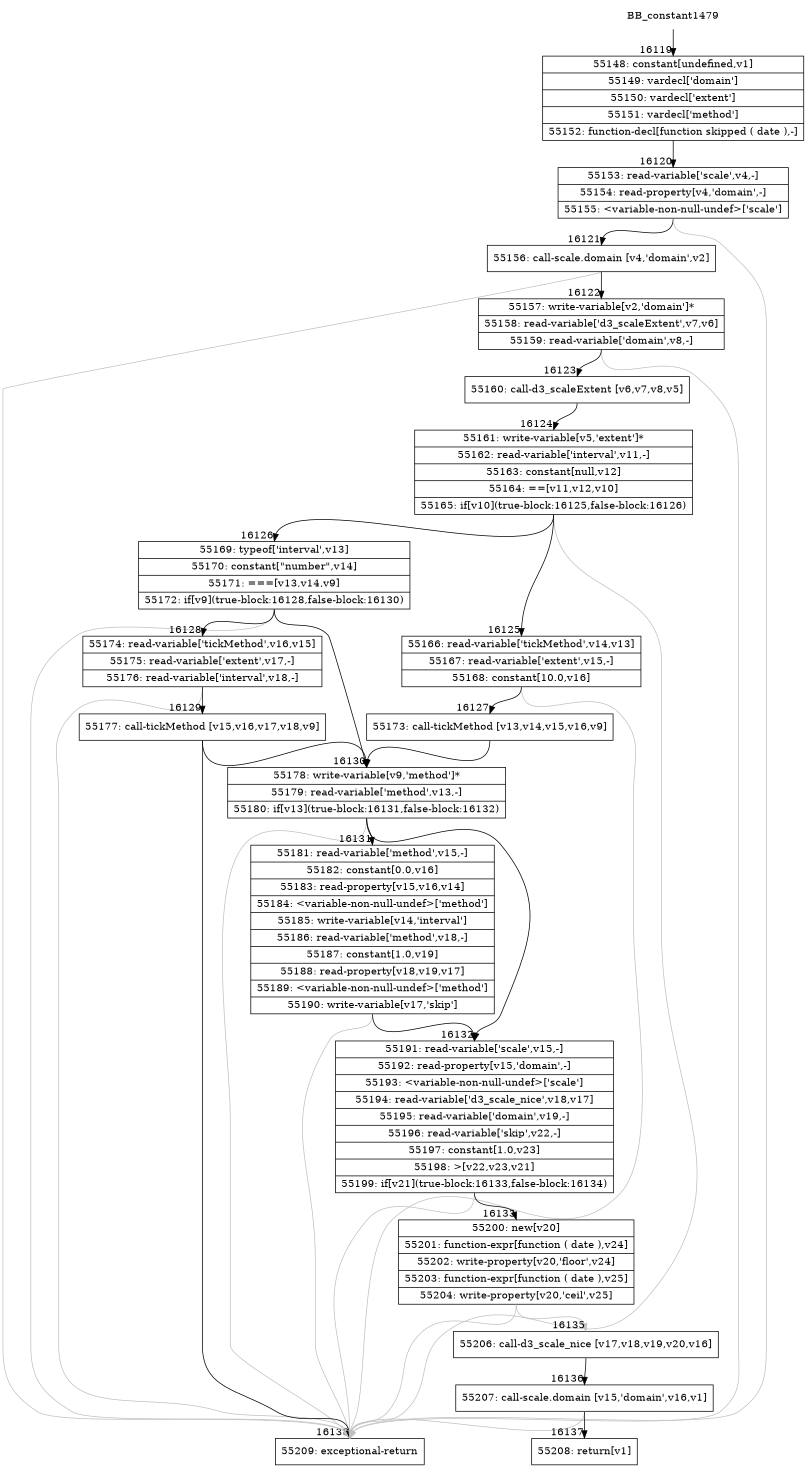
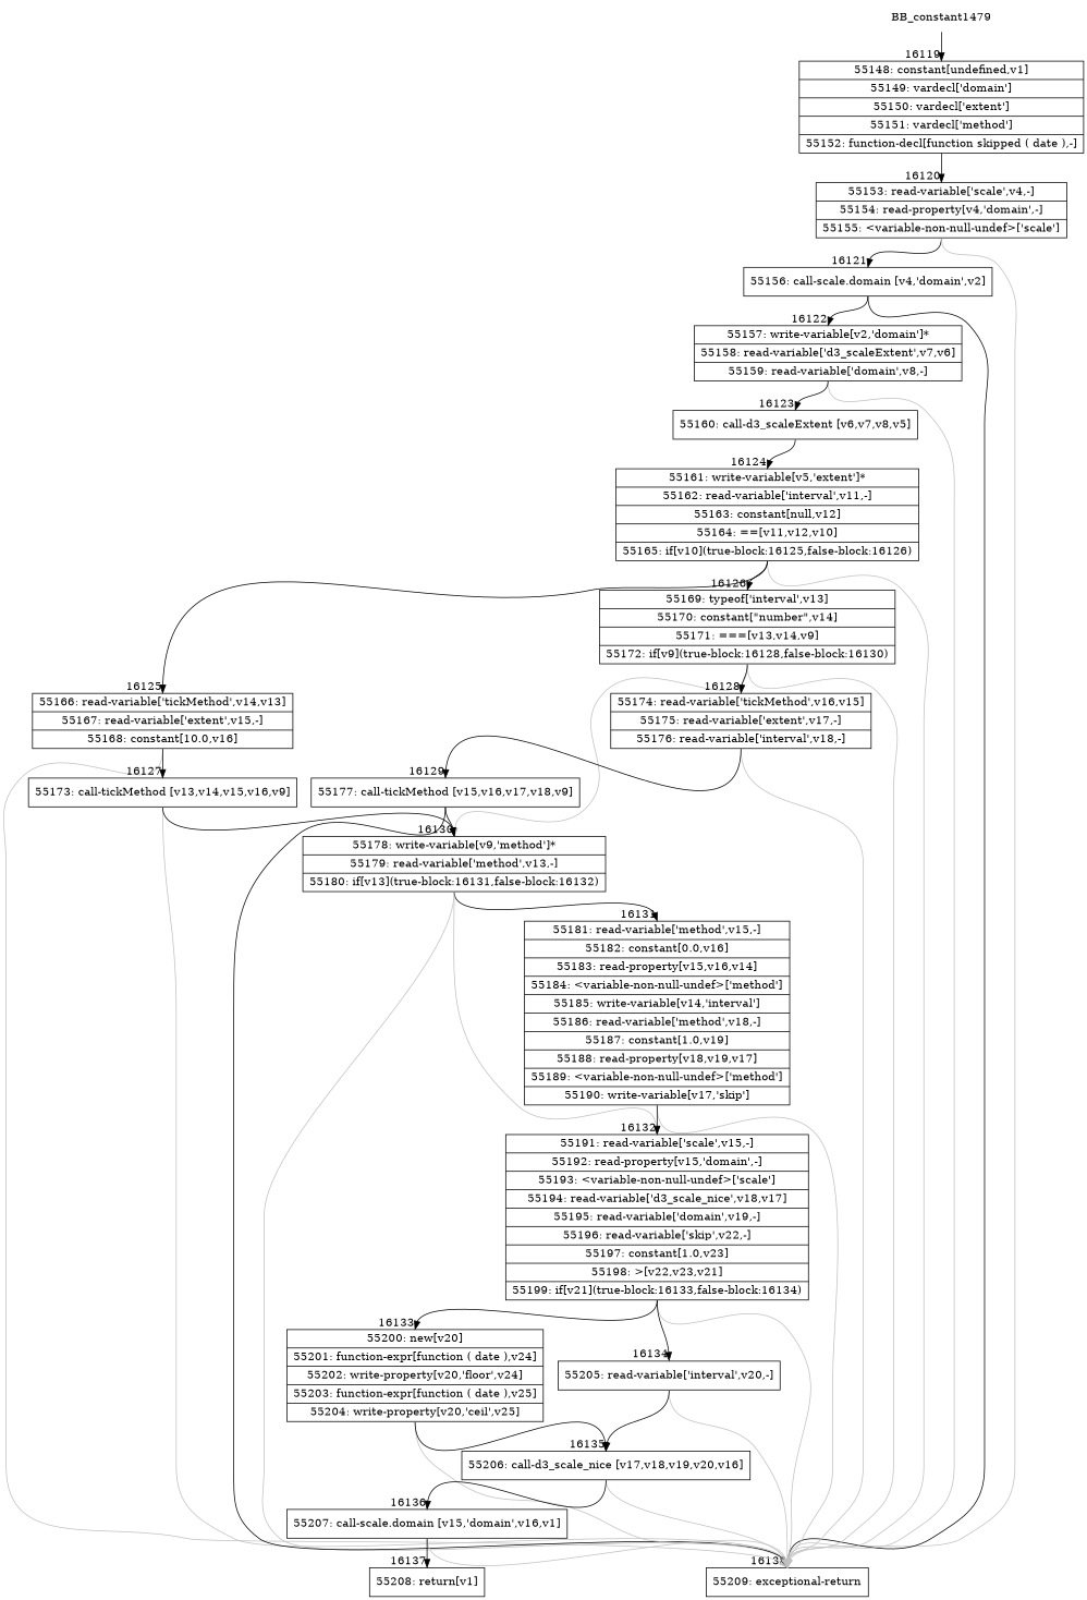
  digraph {
    rankdir=TD
    node [shape=record]
    edge [headport=n tailport=s]
    n1 [label=BB_constant1479 shape=none]
    n2 [label="{55148: constant[undefined,v1]|55149: vardecl['domain']|55150: vardecl['extent']|55151: vardecl['method']|55152: function-decl[function skipped ( date ),-]}"]
    n3 [label="{55153: read-variable['scale',v4,-]|55154: read-property[v4,'domain',-]|55155: \<variable-non-null-undef\>['scale']}"]
    n4 [label="{55156: call-scale.domain [v4,'domain',v2]}"]
    n5 [label="{55209: exceptional-return}"]
    n6 [label="{55157: write-variable[v2,'domain']*|55158: read-variable['d3_scaleExtent',v7,v6]|55159: read-variable['domain',v8,-]}"]
    n7 [label="{55160: call-d3_scaleExtent [v6,v7,v8,v5]}"]
    n8 [label="{55161: write-variable[v5,'extent']*|55162: read-variable['interval',v11,-]|55163: constant[null,v12]|55164: ==[v11,v12,v10]|55165: if[v10](true-block:16125,false-block:16126)}"]
    n9 [label="{55166: read-variable['tickMethod',v14,v13]|55167: read-variable['extent',v15,-]|55168: constant[10.0,v16]}"]
    n10 [label="{55169: typeof['interval',v13]|55170: constant[\"number\",v14]|55171: ===[v13,v14,v9]|55172: if[v9](true-block:16128,false-block:16130)}"]
    n11 [label="{55173: call-tickMethod [v13,v14,v15,v16,v9]}"]
    n12 [label="{55178: write-variable[v9,'method']*|55179: read-variable['method',v13,-]|55180: if[v13](true-block:16131,false-block:16132)}"]
    n13 [label="{55174: read-variable['tickMethod',v16,v15]|55175: read-variable['extent',v17,-]|55176: read-variable['interval',v18,-]}"]
    n14 [label="{55181: read-variable['method',v15,-]|55182: constant[0.0,v16]|55183: read-property[v15,v16,v14]|55184: \<variable-non-null-undef\>['method']|55185: write-variable[v14,'interval']|55186: read-variable['method',v18,-]|55187: constant[1.0,v19]|55188: read-property[v18,v19,v17]|55189: \<variable-non-null-undef\>['method']|55190: write-variable[v17,'skip']}"]
    n15 [label="{55191: read-variable['scale',v15,-]|55192: read-property[v15,'domain',-]|55193: \<variable-non-null-undef\>['scale']|55194: read-variable['d3_scale_nice',v18,v17]|55195: read-variable['domain',v19,-]|55196: read-variable['skip',v22,-]|55197: constant[1.0,v23]|55198: \>[v22,v23,v21]|55199: if[v21](true-block:16133,false-block:16134)}"]
    n16 [label="{55177: call-tickMethod [v15,v16,v17,v18,v9]}"]
    n17 [label="{55200: new[v20]|55201: function-expr[function ( date ),v24]|55202: write-property[v20,'floor',v24]|55203: function-expr[function ( date ),v25]|55204: write-property[v20,'ceil',v25]}"]
+   n18 [label="{55205: read-variable['interval',v20,-]}"]
    n19 [label="{55206: call-d3_scale_nice [v17,v18,v19,v20,v16]}"]
    n20 [label="{55207: call-scale.domain [v15,'domain',v16,v1]}"]
    n21 [label="{55208: return[v1]}"]
    n1 -> n2 [headlabel="    16119"]
    n2 -> n3 [headlabel="      16120"]
    n3 -> n4 [headlabel="      16121"]
    n3 -> n5 [color=gray headlabel="      16138"]
-   n4 -> n5 [color=gray]
+   n4 -> n5 [color=black]
    n4 -> n6 [headlabel="      16122"]
    n6 -> n5 [color=gray]
    n6 -> n7 [headlabel="      16123"]
    n7 -> n8 [headlabel="      16124"]
    n8 -> n5 [color=gray]
    n8 -> n9 [headlabel="      16125"]
    n8 -> n10 [headlabel="      16126"]
    n9 -> n5 [color=gray]
    n9 -> n11 [headlabel="      16127"]
    n10 -> n5 [color=gray]
-   n10 -> n12 [headlabel="      16130"]
+   n10 -> n12 [headlabel="      16130" color=gray]
    n10 -> n13 [headlabel="      16128"]
+   n11 -> n5 [color=gray]
    n11 -> n12
    n12 -> n5 [color=gray]
    n12 -> n14 [headlabel="      16131"]
-   n12 -> n15 [headlabel="      16132"]
+   n12 -> n15 [headlabel="      16132" color=gray]
    n13 -> n5 [color=gray]
    n13 -> n16 [headlabel="      16129"]
    n14 -> n5 [color=gray]
    n14 -> n15
    n15 -> n5 [color=gray]
    n15 -> n17 [headlabel="      16133"]
+   n15 -> n18 [headlabel="      16134"]
    n16 -> n5 [color=black]
    n16 -> n12
    n17 -> n5 [color=gray]
-   n17 -> n19 [headlabel="      16135" color=gray]
+   n17 -> n19 [headlabel="      16135"]
+   n18 -> n5 [color=gray]
+   n18 -> n19
+   n19 -> n5 [color=gray]
    n19 -> n20 [headlabel="      16136"]
    n20 -> n5 [color=gray]
    n20 -> n21 [headlabel="      16137"]
  }
